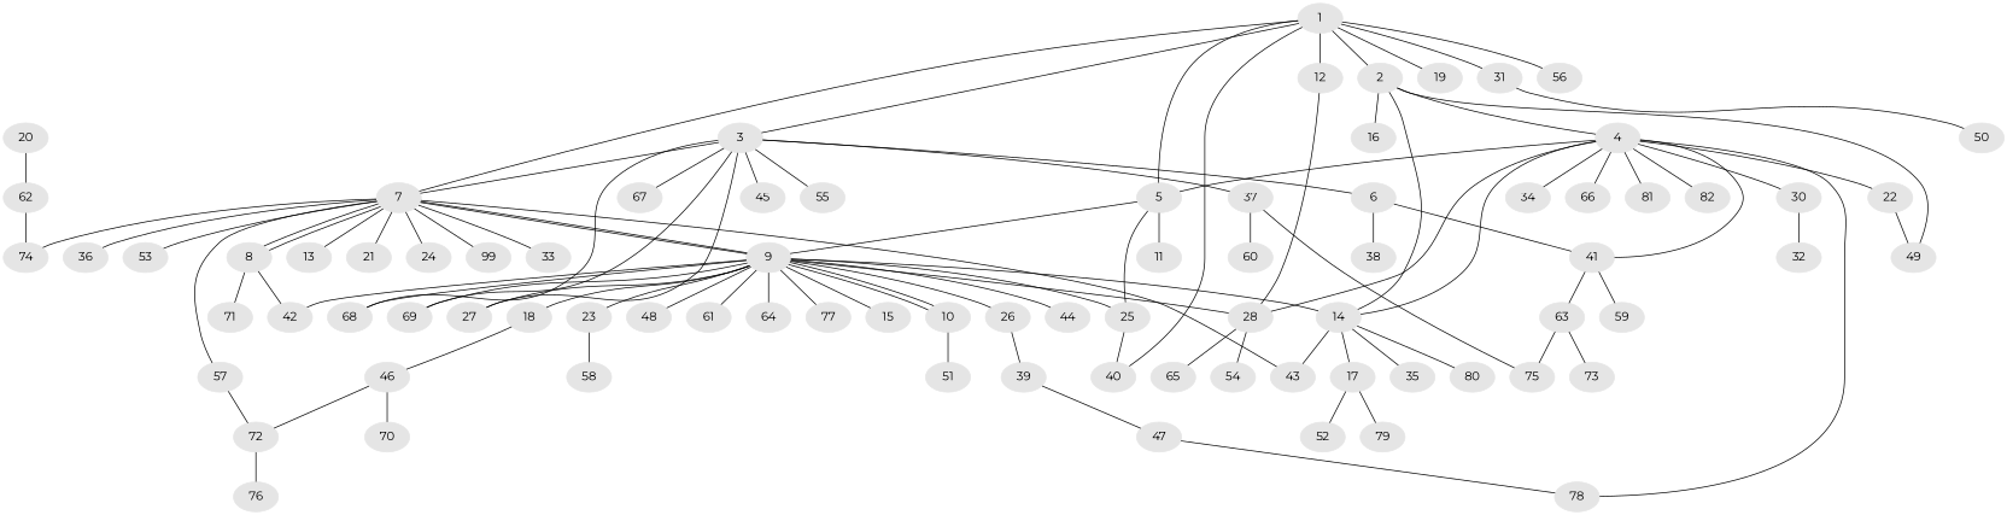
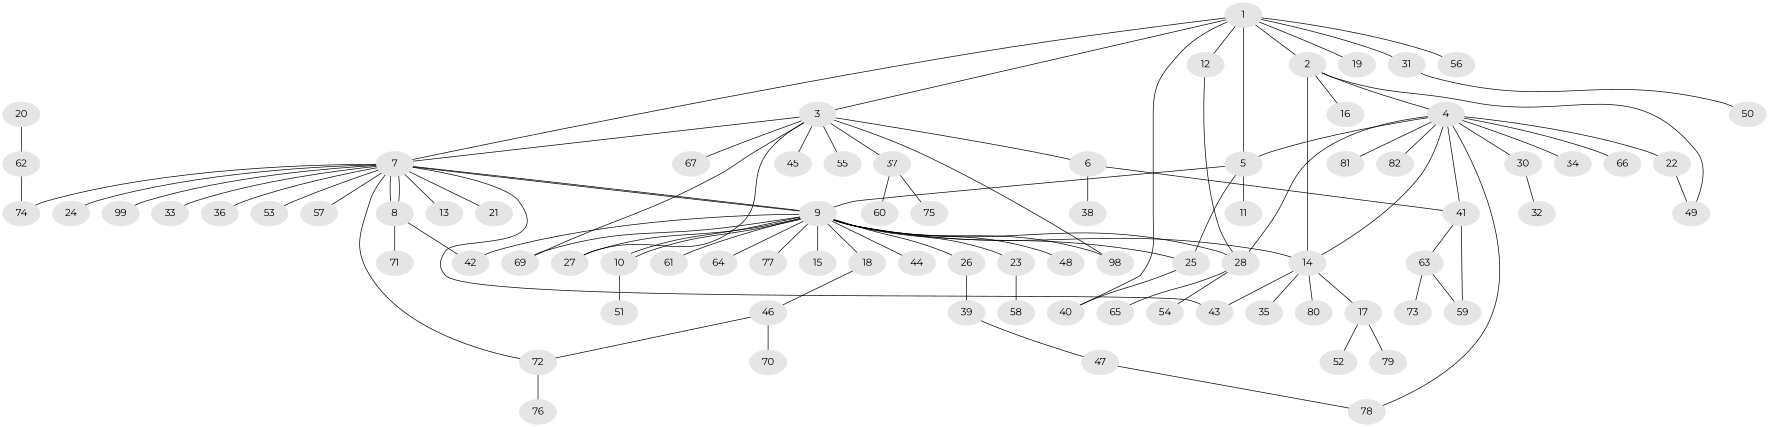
  graph {
    fontname=Montserrat
    node [color=gray90 fontname=Montserrat style=filled]
    edge [fontname=Montserrat]
    1
    2
    3
    5
    7
    12
    19
    31
    40
    56
    4
    14
    16
    49
    6
    27
    37
    45
    55
    67
-   68
+   68 [label=98]
    69
    9
    11
    25
    8
    13
    21
    24
    n30 [label=99]
    33
    36
    43
    53
    57
    72
    74
    28
    50
    22
    30
    34
    41
    66
    78
    81
    82
    17
    35
    80
    38
    20
    62
    60
    75
    54
    65
    32
    59
    63
    42
    10
    15
    18
    23
    26
    44
    48
    61
    64
    77
    71
    76
    51
    46
    58
    39
    52
    79
    70
    47
    73
    1 -- 2
    1 -- 3
    1 -- 5
    1 -- 7
    1 -- 12
    1 -- 19
    1 -- 31
    1 -- 40
    1 -- 56
    2 -- 4
    2 -- 14
    2 -- 16
    2 -- 49
    3 -- 7
    3 -- 6
    3 -- 27
    3 -- 37
    3 -- 45
    3 -- 55
    3 -- 67
    3 -- 68
    3 -- 69
    5 -- 9
    5 -- 11
    5 -- 25
    7 -- 9
    7 -- 9
    7 -- 8
    7 -- 8
    7 -- 13
    7 -- 21
    7 -- 24
    7 -- n30
    7 -- 33
    7 -- 36
    7 -- 43
    7 -- 53
    7 -- 57
-   57 -- 72
+   7 -- 72
    7 -- 74
    12 -- 28
    31 -- 50
    4 -- 5
    4 -- 14
    4 -- 28
    4 -- 22
    4 -- 30
    4 -- 34
    4 -- 41
    4 -- 66
    4 -- 78
    4 -- 81
    4 -- 82
    14 -- 43
    14 -- 17
    14 -- 35
    14 -- 80
    6 -- 41
    6 -- 38
    37 -- 60
    37 -- 75
    9 -- 14
    9 -- 27
    9 -- 68
    9 -- 69
    9 -- 25
    9 -- 28
    9 -- 42
    9 -- 10
    9 -- 10
    9 -- 15
    9 -- 18
    9 -- 23
    9 -- 26
    9 -- 44
    9 -- 48
    9 -- 61
    9 -- 64
    9 -- 77
    25 -- 40
    8 -- 42
    8 -- 71
    72 -- 76
    28 -- 54
    28 -- 65
    22 -- 49
    30 -- 32
    41 -- 59
    41 -- 63
    17 -- 52
    17 -- 79
    20 -- 62
    62 -- 74
-   63 -- 75
+   63 -- 59
    63 -- 73
    10 -- 51
    18 -- 46
    23 -- 58
    26 -- 39
    46 -- 72
    46 -- 70
    39 -- 47
    47 -- 78
  }
